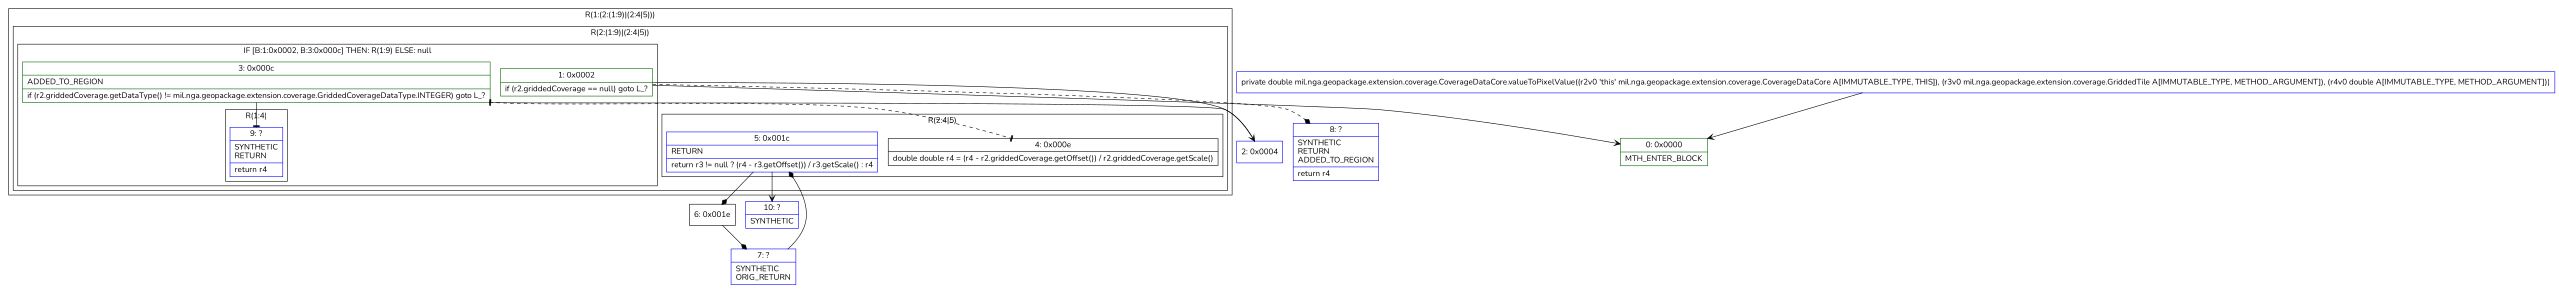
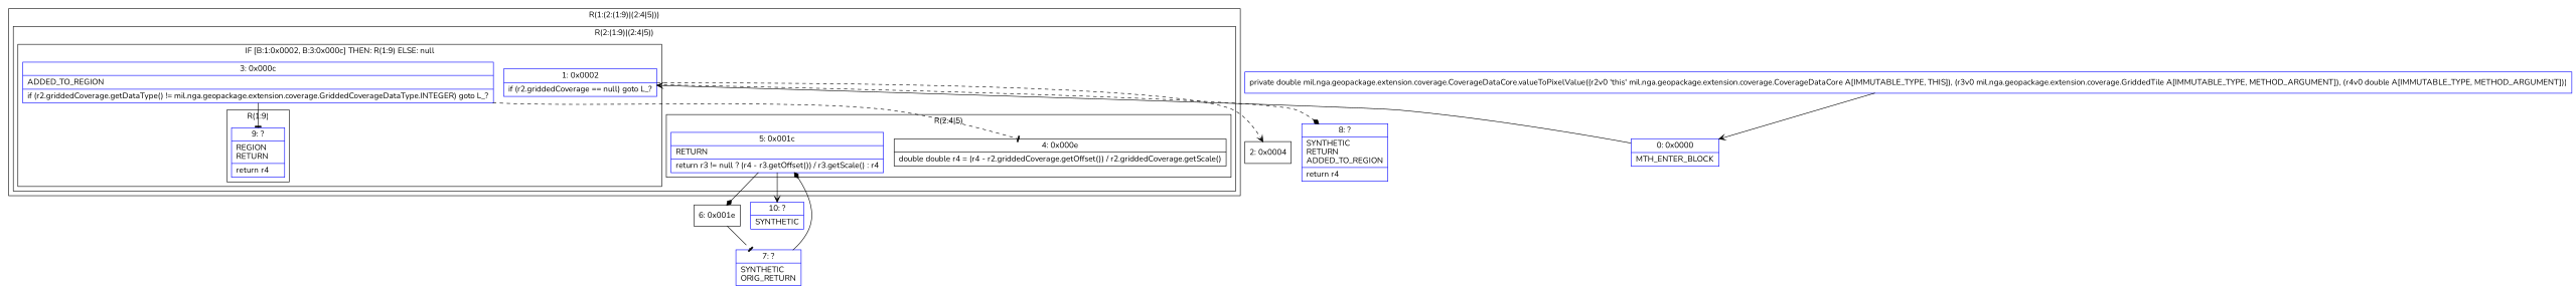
  digraph {
    fontname=Nunito
    node [color=blue fontname=Nunito shape=record]
    edge [arrowhead=vee fontname=Nunito]
-   n1 [label="{9\:\ ?|SYNTHETIC\lRETURN\l|return r4\l}"]
-   n2 [color=darkgreen label="{1\:\ 0x0002|if (r2.griddedCoverage == null) goto L_?\l}"]
-   n3 [color=darkgreen label="{3\:\ 0x000c|ADDED_TO_REGION\l|if (r2.griddedCoverage.getDataType() != mil.nga.geopackage.extension.coverage.GriddedCoverageDataType.INTEGER) goto L_?\l}"]
+   n1 [label="{9\:\ ?|REGION\lRETURN\l|return r4\l}"]
+   n2 [label="{1\:\ 0x0002|if (r2.griddedCoverage == null) goto L_?\l}"]
+   n3 [label="{3\:\ 0x000c|ADDED_TO_REGION\l|if (r2.griddedCoverage.getDataType() != mil.nga.geopackage.extension.coverage.GriddedCoverageDataType.INTEGER) goto L_?\l}"]
    n4 [color=black label="{4\:\ 0x000e|double double r4 = (r4 \- r2.griddedCoverage.getOffset()) \/ r2.griddedCoverage.getScale()\l}"]
    n5 [label="{5\:\ 0x001c|RETURN\l|return r3 != null ? (r4 \- r3.getOffset()) \/ r3.getScale() : r4\l}"]
-   n6 [label="{2\:\ 0x0004}"]
+   n6 [color=black label="{2\:\ 0x0004}"]
    n7 [label="{8\:\ ?|SYNTHETIC\lRETURN\lADDED_TO_REGION\l|return r4\l}"]
    n8 [color=black label="{6\:\ 0x001e}"]
    n9 [label="{10\:\ ?|SYNTHETIC\l}"]
    n10 [label="{7\:\ ?|SYNTHETIC\lORIG_RETURN\l}"]
-   n11 [color=darkgreen label="{0\:\ 0x0000|MTH_ENTER_BLOCK\l}"]
+   n11 [label="{0\:\ 0x0000|MTH_ENTER_BLOCK\l}"]
    n12 [label="{private double mil.nga.geopackage.extension.coverage.CoverageDataCore.valueToPixelValue((r2v0 'this' mil.nga.geopackage.extension.coverage.CoverageDataCore A[IMMUTABLE_TYPE, THIS]), (r3v0 mil.nga.geopackage.extension.coverage.GriddedTile A[IMMUTABLE_TYPE, METHOD_ARGUMENT]), (r4v0 double A[IMMUTABLE_TYPE, METHOD_ARGUMENT])) }"]
    subgraph cluster_1 {
      label="R(1:(2:(1:9)|(2:4|5)))"
      subgraph cluster_2 {
        label="R(2:(1:9)|(2:4|5))"
        subgraph cluster_3 {
          label="IF [B:1:0x0002, B:3:0x000c] THEN: R(1:9) ELSE: null"
          n2
          n3
          subgraph cluster_4 {
-           label="R(1:4)"
+           label="R(1:9)"
            n1
          }
        }
        subgraph cluster_5 {
          label="R(2:4|5)"
          n4
          n5
        }
      }
    }
-   n2 -> n6 [style=solid]
+   n2 -> n6 [style=dashed]
    n2 -> n7 [arrowhead=diamond style=dashed]
    n3 -> n1 [arrowhead=tee]
    n3 -> n4 [arrowhead=tee style=dashed]
    n5 -> n8 [arrowhead=diamond]
    n5 -> n9
-   n6 -> n3 [arrowhead=tee]
-   n8 -> n10 [arrowhead=diamond]
+   n8 -> n10 [arrowhead=tee]
    n10 -> n5 [arrowhead=diamond]
-   n2 -> n11
+   n11 -> n2
    n12 -> n11
  }
